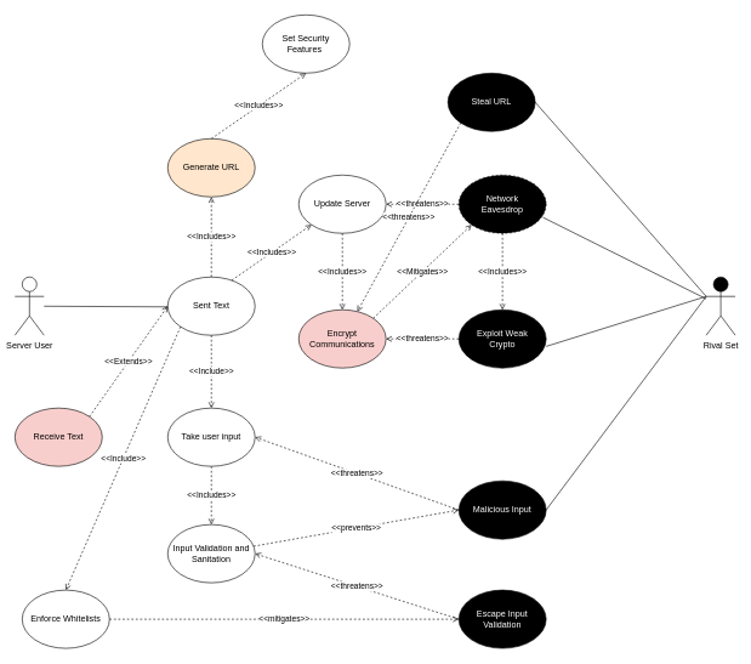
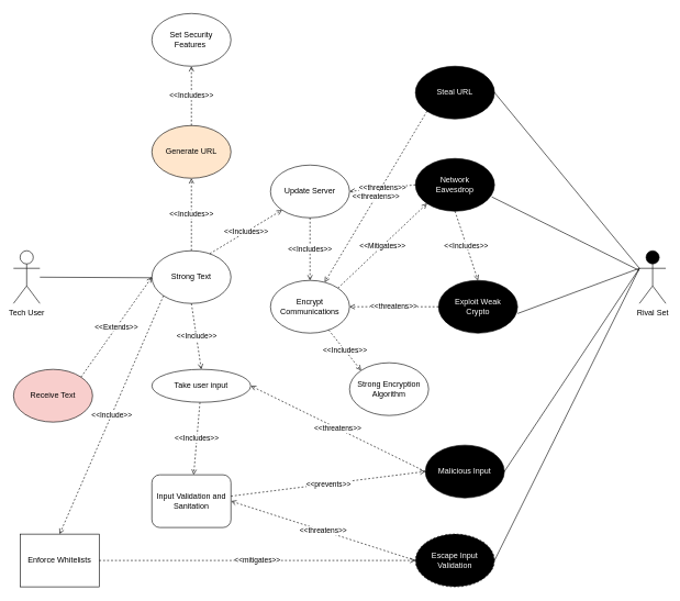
  <mxCell id="0" />
  <mxCell id="1" parent="0" />
- <mxCell id="2" value="Server User" style="shape=umlActor;verticalLabelPosition=bottom;verticalAlign=top;html=1;outlineConnect=0;" parent="1" vertex="1"><mxGeometry x="20" y="380" width="40" height="80" as="geometry" /></mxCell>
- <mxCell id="3" value="Sent Text" style="ellipse;whiteSpace=wrap;html=1;" parent="1" vertex="1"><mxGeometry x="230" y="380" width="120" height="80" as="geometry" /></mxCell>
+ <mxCell id="2" value="Tech User" style="shape=umlActor;verticalLabelPosition=bottom;verticalAlign=top;html=1;outlineConnect=0;" parent="1" vertex="1"><mxGeometry x="20" y="380" width="40" height="80" as="geometry" /></mxCell>
+ <mxCell id="3" value="Strong Text" style="ellipse;whiteSpace=wrap;html=1;" parent="1" vertex="1"><mxGeometry x="230" y="380" width="120" height="80" as="geometry" /></mxCell>
  <mxCell id="4" value="" style="endArrow=none;html=1;" parent="1" source="2" edge="1"><mxGeometry width="50" height="50" relative="1" as="geometry"><mxPoint x="290" y="480" as="sourcePoint" /><mxPoint x="230" y="421" as="targetPoint" /></mxGeometry></mxCell>
  <mxCell id="5" value="Generate URL" style="ellipse;whiteSpace=wrap;html=1;fillColor=#ffe6cc;" parent="1" vertex="1"><mxGeometry x="230" y="190" width="120" height="80" as="geometry" /></mxCell>
- <mxCell id="6" value="Update Server" style="ellipse;whiteSpace=wrap;html=1;" parent="1" vertex="1"><mxGeometry x="410" y="240" width="120" height="80" as="geometry" /></mxCell>
+ <mxCell id="6" value="Update Server" style="ellipse;whiteSpace=wrap;html=1;" parent="1" vertex="1"><mxGeometry x="410" y="250" width="120" height="80" as="geometry" /></mxCell>
  <mxCell id="7" value="&amp;lt;&amp;lt;Includes&amp;gt;&amp;gt;" style="rounded=1;orthogonalLoop=1;jettySize=auto;html=1;dashed=1;strokeWidth=1;endFill=0;endArrow=open;entryX=0;entryY=1;entryDx=0;entryDy=0;exitX=0.733;exitY=0.056;exitDx=0;exitDy=0;exitPerimeter=0;" parent="1" source="3" target="6" edge="1"><mxGeometry relative="1" as="geometry"><mxPoint x="320" y="380" as="sourcePoint" /><mxPoint x="300" y="320" as="targetPoint" /></mxGeometry></mxCell>
  <mxCell id="8" value="&amp;lt;&amp;lt;Includes&amp;gt;&amp;gt;" style="rounded=1;orthogonalLoop=1;jettySize=auto;html=1;dashed=1;strokeWidth=1;endFill=0;endArrow=open;entryX=0.5;entryY=1;entryDx=0;entryDy=0;" parent="1" source="3" target="5" edge="1"><mxGeometry relative="1" as="geometry"><mxPoint x="282" y="380" as="sourcePoint" /><mxPoint x="290" y="375" as="targetPoint" /></mxGeometry></mxCell>
- <mxCell id="9" value="Input Validation and Sanitation" style="ellipse;whiteSpace=wrap;html=1;" parent="1" vertex="1"><mxGeometry x="230" y="720" width="120" height="80" as="geometry" /></mxCell>
+ <mxCell id="9" value="Input Validation and Sanitation" style="whiteSpace=wrap;html=1;rounded=1;" parent="1" vertex="1"><mxGeometry x="230" y="720" width="120" height="80" as="geometry" /></mxCell>
  <mxCell id="10" value="&amp;lt;&amp;lt;Includes&amp;gt;&amp;gt;" style="rounded=1;orthogonalLoop=1;jettySize=auto;html=1;dashed=1;strokeWidth=1;endFill=0;endArrow=open;" parent="1" source="14" target="9" edge="1"><mxGeometry relative="1" as="geometry"><mxPoint x="200" y="520" as="sourcePoint" /><mxPoint x="290" y="465" as="targetPoint" /></mxGeometry></mxCell>
- <mxCell id="11" value="Malicious Input" style="ellipse;whiteSpace=wrap;html=1;fillColor=#000000;fontColor=#FFFFFF;" parent="1" vertex="1"><mxGeometry x="630" y="660" width="120" height="80" as="geometry" /></mxCell>
+ <mxCell id="11" value="Malicious Input" style="ellipse;whiteSpace=wrap;html=1;fillColor=#000000;fontColor=#FFFFFF;" parent="1" vertex="1"><mxGeometry x="645" y="675" width="120" height="80" as="geometry" /></mxCell>
  <mxCell id="12" value="&amp;lt;&amp;lt;threatens&amp;gt;&amp;gt;" style="rounded=1;orthogonalLoop=1;jettySize=auto;html=1;dashed=1;strokeWidth=1;endFill=0;endArrow=open;entryX=1;entryY=0.5;entryDx=0;entryDy=0;exitX=0;exitY=0.5;exitDx=0;exitDy=0;" parent="1" source="11" target="14" edge="1"><mxGeometry relative="1" as="geometry"><mxPoint x="500" y="640" as="sourcePoint" /><mxPoint x="250" y="550" as="targetPoint" /></mxGeometry></mxCell>
  <mxCell id="13" value="&amp;lt;&amp;lt;prevents&amp;gt;&amp;gt;" style="rounded=1;orthogonalLoop=1;jettySize=auto;html=1;dashed=1;strokeWidth=1;endFill=0;endArrow=open;entryX=0;entryY=0.5;entryDx=0;entryDy=0;" parent="1" source="9" target="11" edge="1"><mxGeometry relative="1" as="geometry"><mxPoint x="200" y="600" as="sourcePoint" /><mxPoint x="173" y="560" as="targetPoint" /></mxGeometry></mxCell>
- <mxCell id="14" value="Take user input" style="ellipse;whiteSpace=wrap;html=1;" parent="1" vertex="1"><mxGeometry x="230" y="560" width="120" height="80" as="geometry" /></mxCell>
+ <mxCell id="14" value="Take user input" style="ellipse;whiteSpace=wrap;html=1;" parent="1" vertex="1"><mxGeometry x="230" y="560" width="150" height="50" as="geometry" /></mxCell>
  <mxCell id="15" value="&amp;lt;&amp;lt;Include&amp;gt;&amp;gt;" style="rounded=1;orthogonalLoop=1;jettySize=auto;html=1;dashed=1;strokeWidth=1;endFill=0;endArrow=open;entryX=0.5;entryY=0;entryDx=0;entryDy=0;exitX=0.5;exitY=1;exitDx=0;exitDy=0;" parent="1" source="3" target="14" edge="1"><mxGeometry relative="1" as="geometry"><mxPoint x="310" y="470" as="sourcePoint" /><mxPoint x="290" y="540" as="targetPoint" /></mxGeometry></mxCell>
- <mxCell id="16" value="Network &lt;br&gt;Eavesdrop" style="ellipse;whiteSpace=wrap;html=1;fillColor=#000000;fontColor=#FFFFFF;dashed=1;" parent="1" vertex="1"><mxGeometry x="630" y="240" width="120" height="80" as="geometry" /></mxCell>
+ <mxCell id="16" value="Network &lt;br&gt;Eavesdrop" style="ellipse;whiteSpace=wrap;html=1;fillColor=#000000;fontColor=#FFFFFF;" parent="1" vertex="1"><mxGeometry x="630" y="240" width="120" height="80" as="geometry" /></mxCell>
  <mxCell id="17" value="&amp;lt;&amp;lt;threatens&amp;gt;&amp;gt;" style="rounded=1;orthogonalLoop=1;jettySize=auto;html=1;dashed=1;strokeWidth=1;endFill=0;endArrow=open;entryX=1;entryY=0.5;entryDx=0;entryDy=0;exitX=0;exitY=0.5;exitDx=0;exitDy=0;" parent="1" source="16" target="6" edge="1"><mxGeometry relative="1" as="geometry"><mxPoint x="590" y="385" as="sourcePoint" /><mxPoint x="470" y="275" as="targetPoint" /></mxGeometry></mxCell>
- <mxCell id="18" value="Encrypt Communications" style="ellipse;whiteSpace=wrap;html=1;fillColor=#f8cecc;" parent="1" vertex="1"><mxGeometry x="410" y="425" width="120" height="80" as="geometry" /></mxCell>
+ <mxCell id="18" value="Encrypt Communications" style="ellipse;whiteSpace=wrap;html=1;" parent="1" vertex="1"><mxGeometry x="410" y="425" width="120" height="80" as="geometry" /></mxCell>
  <mxCell id="19" value="&amp;lt;&amp;lt;Includes&amp;gt;&amp;gt;" style="rounded=1;orthogonalLoop=1;jettySize=auto;html=1;dashed=1;strokeWidth=1;endFill=0;endArrow=open;exitX=0.5;exitY=1;exitDx=0;exitDy=0;entryX=0.5;entryY=0;entryDx=0;entryDy=0;" parent="1" source="6" target="18" edge="1"><mxGeometry relative="1" as="geometry"><mxPoint x="440.19" y="426.2" as="sourcePoint" /><mxPoint x="470" y="420" as="targetPoint" /></mxGeometry></mxCell>
  <mxCell id="20" value="&amp;lt;&amp;lt;Mitigates&amp;gt;&amp;gt;" style="rounded=1;orthogonalLoop=1;jettySize=auto;html=1;dashed=1;strokeWidth=1;endFill=0;endArrow=open;exitX=1;exitY=0;exitDx=0;exitDy=0;entryX=0;entryY=1;entryDx=0;entryDy=0;" parent="1" source="18" target="16" edge="1"><mxGeometry relative="1" as="geometry"><mxPoint x="540" y="450" as="sourcePoint" /><mxPoint x="632" y="404" as="targetPoint" /></mxGeometry></mxCell>
- <mxCell id="22" value="Exploit Weak &lt;br&gt;Crypto" style="ellipse;whiteSpace=wrap;html=1;fillColor=#000000;fontColor=#FFFFFF;" parent="1" vertex="1"><mxGeometry x="630" y="425" width="120" height="80" as="geometry" /></mxCell>
+ <mxCell id="21" value="Strong Encryption Algorithm" style="ellipse;whiteSpace=wrap;html=1;" parent="1" vertex="1"><mxGeometry x="530" y="550" width="120" height="80" as="geometry" /></mxCell>
+ <mxCell id="22" value="Exploit Weak &lt;br&gt;Crypto" style="ellipse;whiteSpace=wrap;html=1;fillColor=#000000;fontColor=#FFFFFF;" parent="1" vertex="1"><mxGeometry x="665" y="425" width="120" height="80" as="geometry" /></mxCell>
  <mxCell id="23" value="&amp;lt;&amp;lt;Includes&amp;gt;&amp;gt;" style="rounded=1;orthogonalLoop=1;jettySize=auto;html=1;dashed=1;strokeWidth=1;endFill=0;endArrow=open;entryX=0.5;entryY=0;entryDx=0;entryDy=0;exitX=0.5;exitY=1;exitDx=0;exitDy=0;" parent="1" source="16" target="22" edge="1"><mxGeometry relative="1" as="geometry"><mxPoint x="720" y="442" as="sourcePoint" /><mxPoint x="747.04" y="540" as="targetPoint" /></mxGeometry></mxCell>
  <mxCell id="24" value="&amp;lt;&amp;lt;threatens&amp;gt;&amp;gt;" style="rounded=1;orthogonalLoop=1;jettySize=auto;html=1;dashed=1;strokeWidth=1;endFill=0;endArrow=open;entryX=1;entryY=0.5;entryDx=0;entryDy=0;exitX=0;exitY=0.5;exitDx=0;exitDy=0;" parent="1" target="18" edge="1" source="22"><mxGeometry relative="1" as="geometry"><mxPoint x="680" y="450" as="sourcePoint" /><mxPoint x="597.57" y="540" as="targetPoint" /></mxGeometry></mxCell>
+ <mxCell id="25" value="&amp;lt;&amp;lt;Includes&amp;gt;&amp;gt;" style="rounded=1;orthogonalLoop=1;jettySize=auto;html=1;dashed=1;strokeWidth=1;endFill=0;endArrow=open;entryX=0;entryY=0;entryDx=0;entryDy=0;" parent="1" source="18" target="21" edge="1"><mxGeometry relative="1" as="geometry"><mxPoint x="500" y="505" as="sourcePoint" /><mxPoint x="527.04" y="603" as="targetPoint" /></mxGeometry></mxCell>
  <mxCell id="26" value="Rival Set" style="shape=umlActor;verticalLabelPosition=bottom;verticalAlign=top;html=1;outlineConnect=0;fontColor=#000000;fillColor=#000000;" parent="1" vertex="1"><mxGeometry x="970" y="380" width="40" height="80" as="geometry" /></mxCell>
  <mxCell id="27" value="" style="endArrow=none;html=1;exitX=0.964;exitY=0.727;exitDx=0;exitDy=0;exitPerimeter=0;" parent="1" source="16" target="26" edge="1"><mxGeometry width="50" height="50" relative="1" as="geometry"><mxPoint x="750" y="629.995" as="sourcePoint" /><mxPoint x="920" y="630.89" as="targetPoint" /></mxGeometry></mxCell>
  <mxCell id="28" value="" style="endArrow=none;html=1;exitX=0;exitY=0.333;exitDx=0;exitDy=0;exitPerimeter=0;entryX=1;entryY=0.629;entryDx=0;entryDy=0;entryPerimeter=0;" parent="1" source="26" target="22" edge="1"><mxGeometry width="50" height="50" relative="1" as="geometry"><mxPoint x="700" y="620" as="sourcePoint" /><mxPoint x="914.32" y="786.319" as="targetPoint" /></mxGeometry></mxCell>
  <mxCell id="29" value="" style="endArrow=none;html=1;exitX=0;exitY=0.333;exitDx=0;exitDy=0;exitPerimeter=0;entryX=1;entryY=0.5;entryDx=0;entryDy=0;" parent="1" source="26" target="11" edge="1"><mxGeometry width="50" height="50" relative="1" as="geometry"><mxPoint x="970" y="516.667" as="sourcePoint" /><mxPoint x="810" y="485.32" as="targetPoint" /></mxGeometry></mxCell>
- <mxCell id="30" value="Steal URL" style="ellipse;whiteSpace=wrap;html=1;fillColor=#000000;fontColor=#FFFFFF;" parent="1" vertex="1"><mxGeometry x="615" y="100" width="120" height="80" as="geometry" /></mxCell>
+ <mxCell id="30" value="Steal URL" style="ellipse;whiteSpace=wrap;html=1;fillColor=#000000;fontColor=#FFFFFF;" parent="1" vertex="1"><mxGeometry x="630" y="100" width="120" height="80" as="geometry" /></mxCell>
  <mxCell id="31" value="" style="endArrow=none;html=1;exitX=1;exitY=0.5;exitDx=0;exitDy=0;entryX=0;entryY=0.333;entryDx=0;entryDy=0;entryPerimeter=0;" parent="1" source="30" target="26" edge="1"><mxGeometry width="50" height="50" relative="1" as="geometry"><mxPoint x="755.68" y="348.16" as="sourcePoint" /><mxPoint x="1000" y="470" as="targetPoint" /></mxGeometry></mxCell>
- <mxCell id="32" value="Set Security Features&amp;nbsp;" style="ellipse;whiteSpace=wrap;html=1;" parent="1" vertex="1"><mxGeometry x="360" y="20" width="120" height="80" as="geometry" /></mxCell>
+ <mxCell id="32" value="Set Security Features&amp;nbsp;" style="ellipse;whiteSpace=wrap;html=1;" parent="1" vertex="1"><mxGeometry x="230" y="20" width="120" height="80" as="geometry" /></mxCell>
  <mxCell id="33" value="&amp;lt;&amp;lt;Includes&amp;gt;&amp;gt;" style="rounded=1;orthogonalLoop=1;jettySize=auto;html=1;dashed=1;strokeWidth=1;endFill=0;endArrow=open;exitX=0.5;exitY=0;exitDx=0;exitDy=0;entryX=0.5;entryY=1;entryDx=0;entryDy=0;" parent="1" source="5" edge="1" target="32"><mxGeometry relative="1" as="geometry"><mxPoint x="405.56" y="310" as="sourcePoint" /><mxPoint x="200" y="120" as="targetPoint" /></mxGeometry></mxCell>
  <mxCell id="34" value="&amp;lt;&amp;lt;threatens&amp;gt;&amp;gt;" style="rounded=1;orthogonalLoop=1;jettySize=auto;html=1;dashed=1;strokeWidth=1;endFill=0;endArrow=open;exitX=0;exitY=1;exitDx=0;exitDy=0;" parent="1" source="30" target="18" edge="1"><mxGeometry relative="1" as="geometry"><mxPoint x="407.574" y="191.716" as="sourcePoint" /><mxPoint x="310" y="110" as="targetPoint" /></mxGeometry></mxCell>
  <mxCell id="35" value="Receive Text" style="ellipse;whiteSpace=wrap;html=1;fillColor=#f8cecc;" parent="1" vertex="1"><mxGeometry x="20" y="560" width="120" height="80" as="geometry" /></mxCell>
  <mxCell id="36" value="&amp;lt;&amp;lt;Extends&amp;gt;&amp;gt;" style="rounded=1;orthogonalLoop=1;jettySize=auto;html=1;dashed=1;strokeWidth=1;endFill=0;endArrow=open;exitX=1;exitY=0;exitDx=0;exitDy=0;" parent="1" source="35" edge="1"><mxGeometry relative="1" as="geometry"><mxPoint x="170.04" y="460" as="sourcePoint" /><mxPoint x="230" y="420" as="targetPoint" /></mxGeometry></mxCell>
- <mxCell id="37" value="Escape Input Validation" style="ellipse;whiteSpace=wrap;html=1;fillColor=#000000;fontColor=#FFFFFF;" vertex="1" parent="1"><mxGeometry x="630" y="810" width="120" height="80" as="geometry" /></mxCell>
+ <mxCell id="37" value="Escape Input Validation" style="ellipse;whiteSpace=wrap;html=1;fillColor=#000000;fontColor=#FFFFFF;dashed=1;" vertex="1" parent="1"><mxGeometry x="630" y="810" width="120" height="80" as="geometry" /></mxCell>
  <mxCell id="38" value="&amp;lt;&amp;lt;threatens&amp;gt;&amp;gt;" style="rounded=1;orthogonalLoop=1;jettySize=auto;html=1;dashed=1;strokeWidth=1;endFill=0;endArrow=open;exitX=0;exitY=0.5;exitDx=0;exitDy=0;entryX=1;entryY=0.5;entryDx=0;entryDy=0;" edge="1" parent="1" source="37" target="9"><mxGeometry relative="1" as="geometry"><mxPoint x="358.079" y="789.958" as="sourcePoint" /><mxPoint x="350" y="820" as="targetPoint" /></mxGeometry></mxCell>
- <mxCell id="40" value="Enforce Whitelists" style="ellipse;whiteSpace=wrap;html=1;" vertex="1" parent="1"><mxGeometry x="30" y="810" width="120" height="80" as="geometry" /></mxCell>
+ <mxCell id="39" value="" style="endArrow=none;html=1;exitX=0;exitY=0.333;exitDx=0;exitDy=0;exitPerimeter=0;entryX=1;entryY=0.5;entryDx=0;entryDy=0;" edge="1" parent="1" source="26" target="37"><mxGeometry width="50" height="50" relative="1" as="geometry"><mxPoint x="1000" y="496.667" as="sourcePoint" /><mxPoint x="780" y="870" as="targetPoint" /></mxGeometry></mxCell>
+ <mxCell id="40" value="Enforce Whitelists" style="whiteSpace=wrap;html=1;rounded=0;" vertex="1" parent="1"><mxGeometry x="30" y="810" width="120" height="80" as="geometry" /></mxCell>
  <mxCell id="41" value="&amp;lt;&amp;lt;mitigates&amp;gt;&amp;gt;" style="rounded=1;orthogonalLoop=1;jettySize=auto;html=1;dashed=1;strokeWidth=1;endFill=0;endArrow=open;entryX=0;entryY=0.5;entryDx=0;entryDy=0;exitX=1;exitY=0.5;exitDx=0;exitDy=0;" edge="1" parent="1" source="40" target="37"><mxGeometry relative="1" as="geometry"><mxPoint x="358.002" y="939.764" as="sourcePoint" /><mxPoint x="640" y="890" as="targetPoint" /></mxGeometry></mxCell>
  <mxCell id="42" value="&amp;lt;&amp;lt;Include&amp;gt;&amp;gt;" style="rounded=1;orthogonalLoop=1;jettySize=auto;html=1;dashed=1;strokeWidth=1;endFill=0;endArrow=open;entryX=0.5;entryY=0;entryDx=0;entryDy=0;exitX=0;exitY=1;exitDx=0;exitDy=0;" edge="1" parent="1" source="3" target="40"><mxGeometry relative="1" as="geometry"><mxPoint x="290" y="460" as="sourcePoint" /><mxPoint x="300" y="570" as="targetPoint" /></mxGeometry></mxCell>
